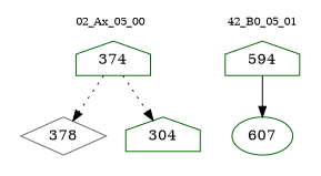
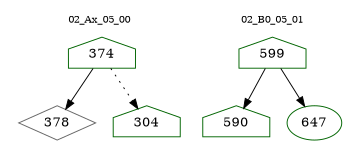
  digraph {
    node [color=darkgreen shape=house]
    edge [color=black style=dotted]
    n1 [label=374]
    n2 [color=gray40 label=378 shape=diamond]
    n3 [label=304]
-   n4 [label=594]
-   n6 [label=607 shape=ellipse]
+   n4 [label=599]
+   n5 [label=590]
+   n6 [label=647 shape=ellipse]
    subgraph cluster_1 {
      color=white
      fontsize=10
      label="02_Ax_05_00"
      n1
      n2
      n3
    }
    subgraph cluster_2 {
      color=white
      fontsize=10
-     label="42_B0_05_01"
+     label="02_B0_05_01"
      n4
+     n5
      n6
    }
-   n1 -> n2
+   n1 -> n2 [style=solid]
    n1 -> n3
+   n4 -> n5 [style=solid]
    n4 -> n6 [style=solid]
  }
